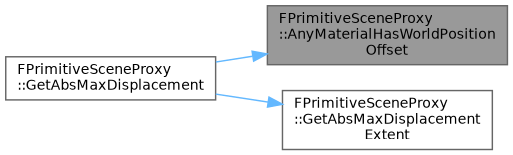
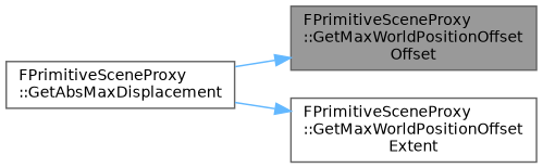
  digraph {
    rankdir=RL
    node [color=grey40 fillcolor=white fontname=Helvetica fontsize=10 shape=box style=filled]
    edge [color=steelblue1 dir=back fontname=Helvetica fontsize=10 labelfontname=Helvetica labelfontsize=10 style=solid]
-   n1 [color=gray40 fillcolor=grey60 fontcolor=black height=0.2 label="FPrimitiveSceneProxy\l::AnyMaterialHasWorldPosition\lOffset" width=0.4]
+   n1 [color=gray40 fillcolor=grey60 fontcolor=black height=0.2 label="FPrimitiveSceneProxy\l::GetMaxWorldPositionOffset\lOffset" width=0.4]
    n2 [height=0.2 label="FPrimitiveSceneProxy\l::GetAbsMaxDisplacement" width=0.4]
-   n3 [height=0.2 label="FPrimitiveSceneProxy\l::GetAbsMaxDisplacement\lExtent" width=0.4]
+   n3 [height=0.2 label="FPrimitiveSceneProxy\l::GetMaxWorldPositionOffset\lExtent" width=0.4]
    n1 -> n2
    n3 -> n2
  }
